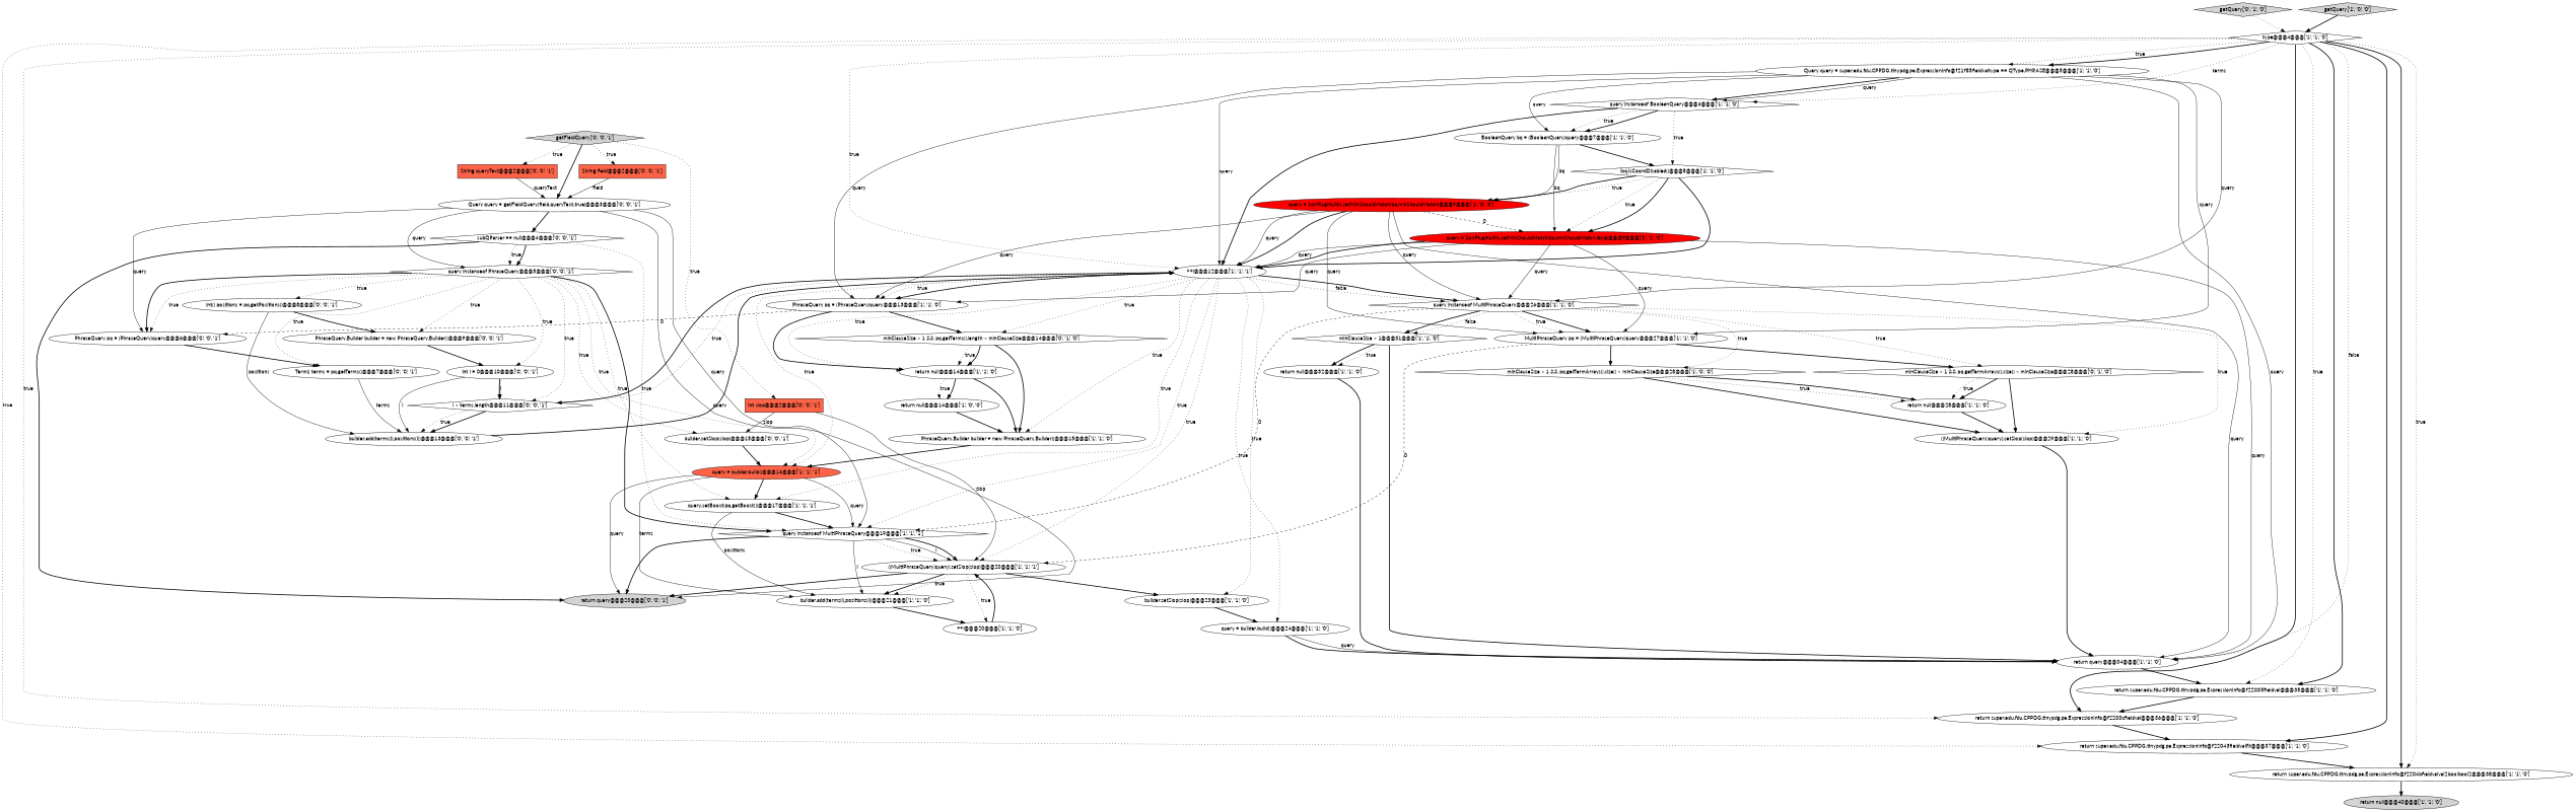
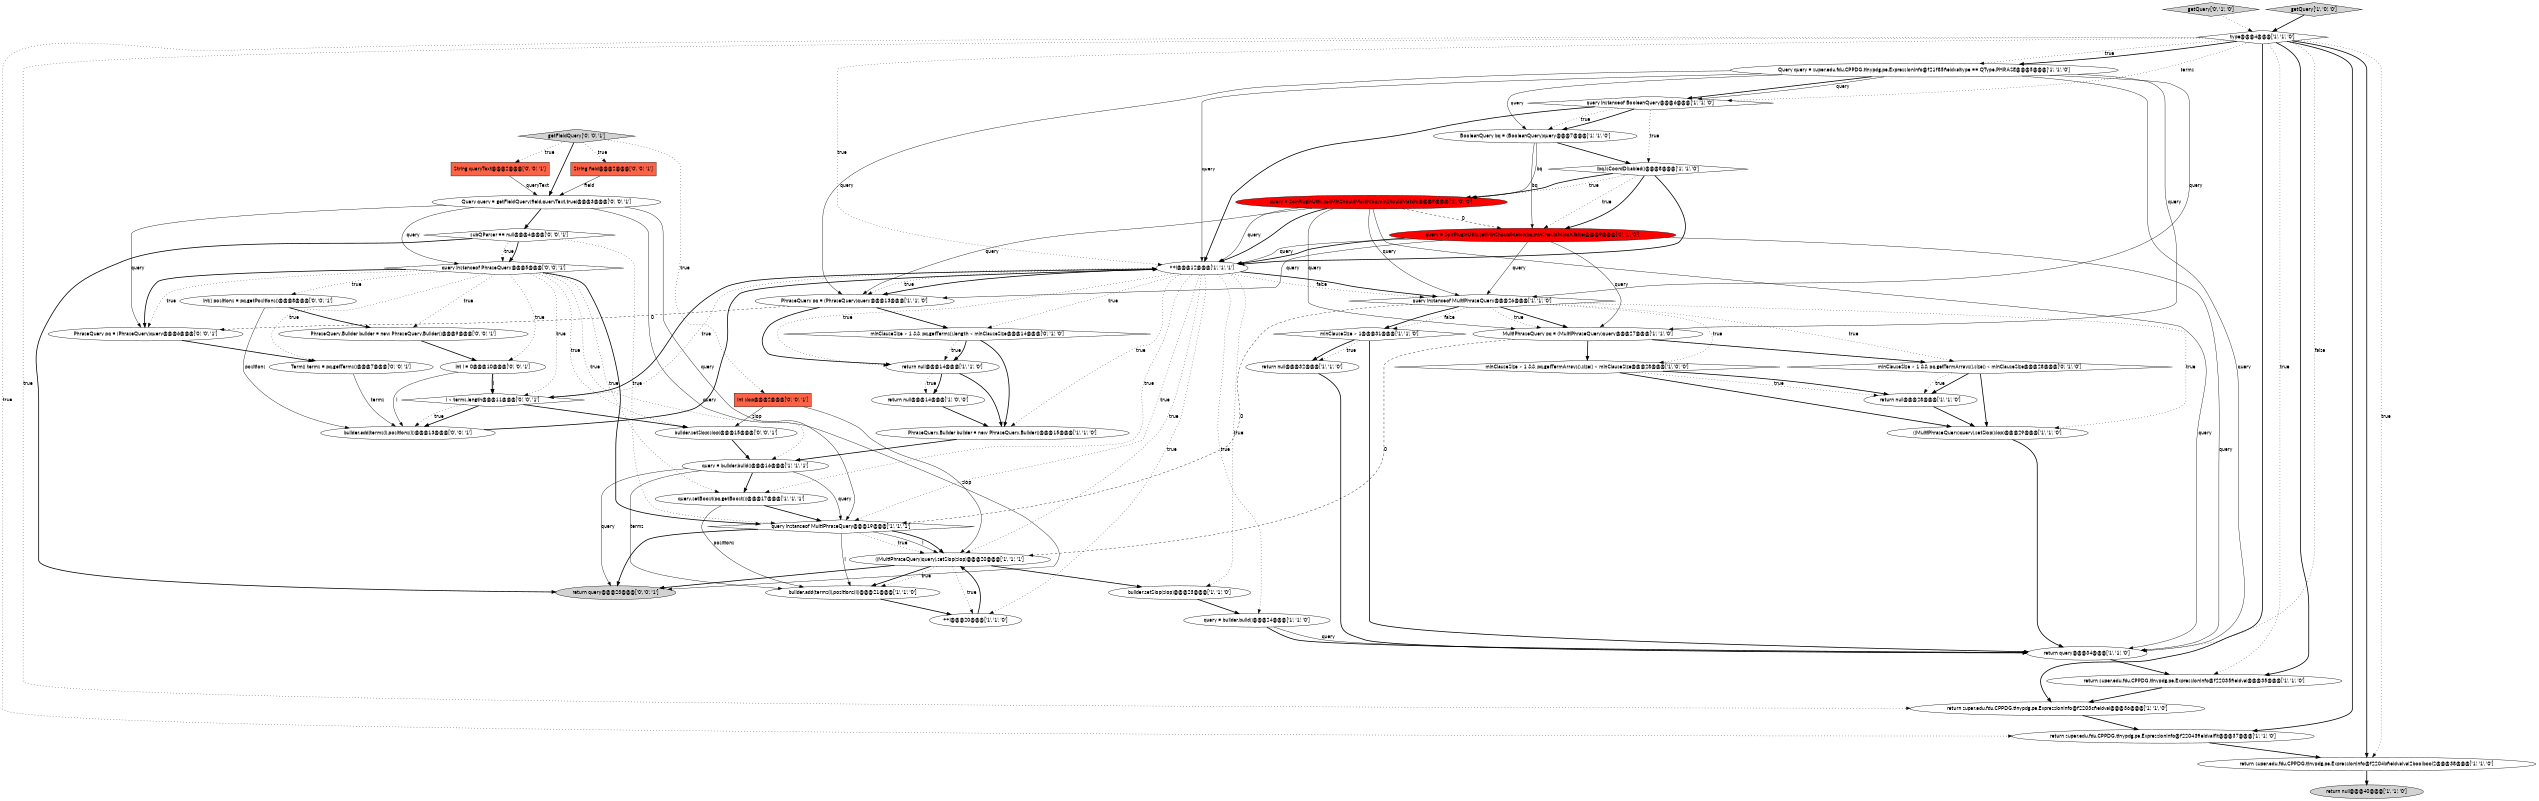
  digraph {
    fontname=Lato
    node [fillcolor=white fontname=Lato shape=ellipse style=filled]
    edge [fontname=Lato style=bold]
    n1 [label="return null@@@28@@@['1', '1', '0']"]
    n2 [label="((MultiPhraseQuery)query).setSlop(slop)@@@29@@@['1', '1', '0']"]
    n3 [label="return query@@@34@@@['1', '1', '0']"]
    n4 [label="query instanceof MultiPhraseQuery@@@26@@@['1', '1', '0']" shape=diamond]
    n5 [label="minClauseSize > 1 && pq.getTermArrays().size() < minClauseSize@@@28@@@['1', '0', '0']" shape=diamond]
    n6 [label="query instanceof MultiPhraseQuery@@@19@@@['1', '1', '1']" shape=diamond]
    n7 [label="minClauseSize > 1@@@31@@@['1', '1', '0']" shape=diamond]
    n8 [label="MultiPhraseQuery pq = (MultiPhraseQuery)query@@@27@@@['1', '1', '0']"]
    n9 [label="minClauseSize > 1 && pq.getTermArrays().size() < minClauseSize@@@28@@@['0', '1', '0']" shape=diamond]
    n10 [fillcolor=lightgray label="return query@@@23@@@['0', '0', '1']"]
    n11 [label="((MultiPhraseQuery)query).setSlop(slop)@@@20@@@['1', '1', '1']"]
    n12 [label="builder.add(terms(i(,positions(i()@@@21@@@['1', '1', '0']"]
    n13 [label="return null@@@32@@@['1', '1', '0']"]
    n14 [label="PhraseQuery.Builder builder = new PhraseQuery.Builder()@@@9@@@['0', '0', '1']"]
    n15 [label="int i = 0@@@10@@@['0', '0', '1']"]
    n16 [label="builder.add(terms(i(,positions(i()@@@13@@@['0', '0', '1']"]
    n17 [label="i < terms.length@@@11@@@['0', '0', '1']" shape=diamond]
    n18 [fillcolor=tomato label="String queryText@@@2@@@['0', '0', '1']" shape=box]
    n19 [label="Query query = getFieldQuery(field,queryText,true)@@@3@@@['0', '0', '1']"]
    n20 [label="subQParser == null@@@4@@@['0', '0', '1']" shape=diamond]
    n21 [label="query instanceof PhraseQuery@@@5@@@['0', '0', '1']" shape=diamond]
    n22 [label="PhraseQuery pq = (PhraseQuery)query@@@6@@@['0', '0', '1']"]
    n23 [fillcolor=red label="query = SolrPluginUtils.setMinShouldMatch(bq,minShouldMatch,false)@@@9@@@['0', '1', '0']"]
    n24 [label="++i@@@12@@@['1', '1', '1']"]
    n25 [label="PhraseQuery pq = (PhraseQuery)query@@@13@@@['1', '1', '0']"]
    n26 [label="return super.edu.fdu.CPPDG.tinypdg.pe.ExpressionInfo@f22035fieldval@@@35@@@['1', '1', '0']"]
-   n27 [fillcolor=tomato label="query = builder.build()@@@16@@@['1', '1', '1']"]
+   n27 [label="query = builder.build()@@@16@@@['1', '1', '1']"]
    n28 [label="PhraseQuery.Builder builder = new PhraseQuery.Builder()@@@15@@@['1', '1', '0']"]
    n29 [label="return null@@@14@@@['1', '1', '0']"]
    n30 [label="query.setBoost(pq.getBoost())@@@17@@@['1', '1', '1']"]
    n31 [label="minClauseSize > 1 && pq.getTerms().length < minClauseSize@@@14@@@['0', '1', '0']" shape=diamond]
    n32 [label="query = builder.build()@@@24@@@['1', '1', '0']"]
    n33 [label="builder.setSlop(slop)@@@23@@@['1', '1', '0']"]
    n34 [fillcolor=red label="query = SolrPluginUtils.setMinShouldMatch(bq,minShouldMatch)@@@9@@@['1', '0', '0']"]
    n35 [label="builder.setSlop(slop)@@@15@@@['0', '0', '1']"]
    n36 [label="Term(( terms = pq.getTerms()@@@7@@@['0', '0', '1']"]
    n37 [label="int(( positions = pq.getPositions()@@@8@@@['0', '0', '1']"]
    n38 [fillcolor=lightgray label="getFieldQuery['0', '0', '1']" shape=diamond]
    n39 [fillcolor=tomato label="String field@@@2@@@['0', '0', '1']" shape=box]
    n40 [fillcolor=tomato label="int slop@@@2@@@['0', '0', '1']" shape=box]
    n41 [label="Query query = super.edu.fdu.CPPDG.tinypdg.pe.ExpressionInfo@f21f85fieldvaltype == QType.PHRASE@@@5@@@['1', '1', '0']"]
    n42 [label="BooleanQuery bq = (BooleanQuery)query@@@7@@@['1', '1', '0']"]
    n43 [label="query instanceof BooleanQuery@@@6@@@['1', '1', '0']" shape=diamond]
    n44 [label="!bq.isCoordDisabled()@@@8@@@['1', '1', '0']" shape=diamond]
    n45 [label="++i@@@20@@@['1', '1', '0']"]
    n46 [label="return null@@@14@@@['1', '0', '0']"]
    n47 [label="return super.edu.fdu.CPPDG.tinypdg.pe.ExpressionInfo@f2203cfieldval@@@36@@@['1', '1', '0']"]
    n48 [fillcolor=lightgray label="getQuery['0', '1', '0']" shape=diamond]
    n49 [label="type@@@4@@@['1', '1', '0']" shape=diamond]
    n50 [label="return super.edu.fdu.CPPDG.tinypdg.pe.ExpressionInfo@f22043fieldvalflt@@@37@@@['1', '1', '0']"]
    n51 [label="return super.edu.fdu.CPPDG.tinypdg.pe.ExpressionInfo@f2204bfieldvalval2boolbool2@@@38@@@['1', '1', '0']"]
    n52 [fillcolor=lightgray label="return null@@@40@@@['1', '1', '0']"]
    n53 [fillcolor=lightgray label="getQuery['1', '0', '0']" shape=diamond]
    n1 -> n2
    n2 -> n3
    n3 -> n26
    n4 -> n2 [label=true style=dotted]
    n4 -> n5 [label=true style=dotted]
    n4 -> n6 [label=0 style=dashed]
    n4 -> n7 [label=false style=dotted]
    n4 -> n7
    n4 -> n8 [label=true style=dotted]
    n4 -> n8
    n4 -> n9 [label=true style=dotted]
    n5 -> n1 [label=true style=dotted]
    n5 -> n1
    n5 -> n2
    n6 -> n10
    n6 -> n11 [label=true style=dotted]
    n6 -> n11 [label=i style=solid]
    n6 -> n11
    n6 -> n12 [label=i style=solid]
    n7 -> n3
    n7 -> n13
    n7 -> n13 [label=true style=dotted]
    n8 -> n5
    n8 -> n9
    n8 -> n11 [label=0 style=dashed]
    n9 -> n1
    n9 -> n1 [label=true style=dotted]
    n9 -> n2
    n11 -> n10
    n11 -> n12
    n11 -> n12 [label=true style=dotted]
    n11 -> n33
    n11 -> n45 [label=true style=dotted]
    n12 -> n45
    n13 -> n3
    n14 -> n15
    n15 -> n16 [label=i style=solid]
    n15 -> n17
    n15 -> n17 [label=i style=solid]
    n16 -> n24
    n17 -> n16
    n17 -> n16 [label=true style=dotted]
    n17 -> n24 [label=true style=dotted]
+   n17 -> n35
    n18 -> n19 [label=queryText style=solid]
    n19 -> n6 [label=query style=solid]
    n19 -> n10 [label=query style=solid]
    n19 -> n20
    n19 -> n21 [label=query style=solid]
    n19 -> n22 [label=query style=solid]
    n20 -> n6 [label=true style=dotted]
    n20 -> n10
    n20 -> n21 [label=true style=dotted]
    n20 -> n21
    n21 -> n6
    n21 -> n14 [label=true style=dotted]
    n21 -> n15 [label=true style=dotted]
    n21 -> n17 [label=true style=dotted]
    n21 -> n22
    n21 -> n22 [label=true style=dotted]
    n21 -> n27 [label=true style=dotted]
    n21 -> n30 [label=true style=dotted]
    n21 -> n35 [label=true style=dotted]
    n21 -> n36 [label=true style=dotted]
    n21 -> n37 [label=true style=dotted]
    n22 -> n36
    n23 -> n3 [label=query style=solid]
    n23 -> n4 [label=query style=solid]
    n23 -> n8 [label=query style=solid]
    n23 -> n24 [label=query style=solid]
    n23 -> n24
    n23 -> n25 [label=query style=solid]
    n24 -> n4 [label=false style=dotted]
    n24 -> n4
    n24 -> n6 [label=true style=dotted]
    n24 -> n11 [label=true style=dotted]
    n24 -> n17
    n24 -> n25 [label=true style=dotted]
    n24 -> n25
-   n24 -> n27 [label=true style=dotted]
+   n24 -> n45 [label=true style=dotted]
    n24 -> n28 [label=true style=dotted]
    n24 -> n29 [label=true style=dotted]
    n24 -> n30 [label=true style=dotted]
    n24 -> n31 [label=true style=dotted]
    n24 -> n32 [label=true style=dotted]
    n24 -> n33 [label=true style=dotted]
    n25 -> n22 [label=0 style=dashed]
    n25 -> n29
    n25 -> n31
    n26 -> n47
    n27 -> n6 [label=query style=solid]
    n27 -> n10 [label=query style=solid]
    n27 -> n12 [label=terms style=solid]
    n27 -> n30
    n28 -> n27
    n29 -> n28
    n29 -> n46
    n29 -> n46 [label=true style=dotted]
    n30 -> n6
    n30 -> n12 [label=positions style=solid]
    n31 -> n28
    n31 -> n29 [label=true style=dotted]
    n31 -> n29
    n32 -> n3 [label=query style=solid]
    n32 -> n3
    n33 -> n32
    n34 -> n3 [label=query style=solid]
    n34 -> n4 [label=query style=solid]
    n34 -> n8 [label=query style=solid]
    n34 -> n23 [label=0 style=dashed]
    n34 -> n24 [label=query style=solid]
    n34 -> n24
    n34 -> n25 [label=query style=solid]
    n35 -> n27
    n36 -> n16 [label=terms style=solid]
    n37 -> n14
    n37 -> n16 [label=positions style=solid]
    n38 -> n18 [label=true style=dotted]
    n38 -> n19
    n38 -> n39 [label=true style=dotted]
    n38 -> n40 [label=true style=dotted]
    n39 -> n19 [label=field style=solid]
    n40 -> n11 [label=slop style=solid]
    n40 -> n35 [label=slop style=solid]
    n41 -> n3 [label=query style=solid]
    n41 -> n4 [label=query style=solid]
    n41 -> n8 [label=query style=solid]
    n41 -> n24 [label=query style=solid]
    n41 -> n25 [label=query style=solid]
    n41 -> n42 [label=query style=solid]
    n41 -> n43
    n41 -> n43 [label=query style=solid]
    n42 -> n23 [label=bq style=solid]
    n42 -> n34 [label=bq style=solid]
    n42 -> n44
    n43 -> n24
    n43 -> n42 [label=true style=dotted]
    n43 -> n42
    n43 -> n44 [label=true style=dotted]
    n44 -> n23 [label=true style=dotted]
    n44 -> n23
    n44 -> n24
    n44 -> n34
    n44 -> n34 [label=true style=dotted]
    n45 -> n11
    n46 -> n28
    n47 -> n50
    n48 -> n49 [style=dotted]
    n49 -> n3 [label=false style=dotted]
    n49 -> n24 [label=true style=dotted]
    n49 -> n26 [label=true style=dotted]
    n49 -> n26
    n49 -> n41 [label=true style=dotted]
    n49 -> n41
    n49 -> n43 [label=terms style=dotted]
    n49 -> n47 [label=true style=dotted]
    n49 -> n47
    n49 -> n50
    n49 -> n50 [label=true style=dotted]
    n49 -> n51
    n49 -> n51 [label=true style=dotted]
    n50 -> n51
    n51 -> n52
    n53 -> n49
  }
